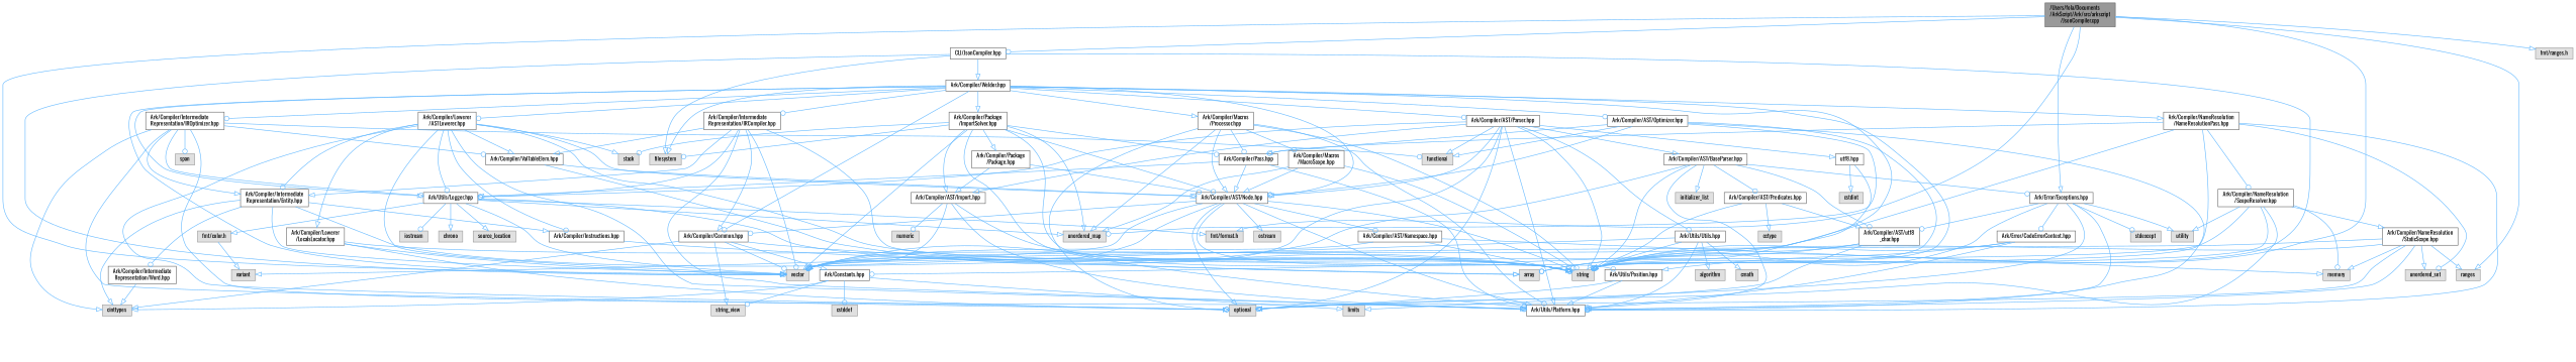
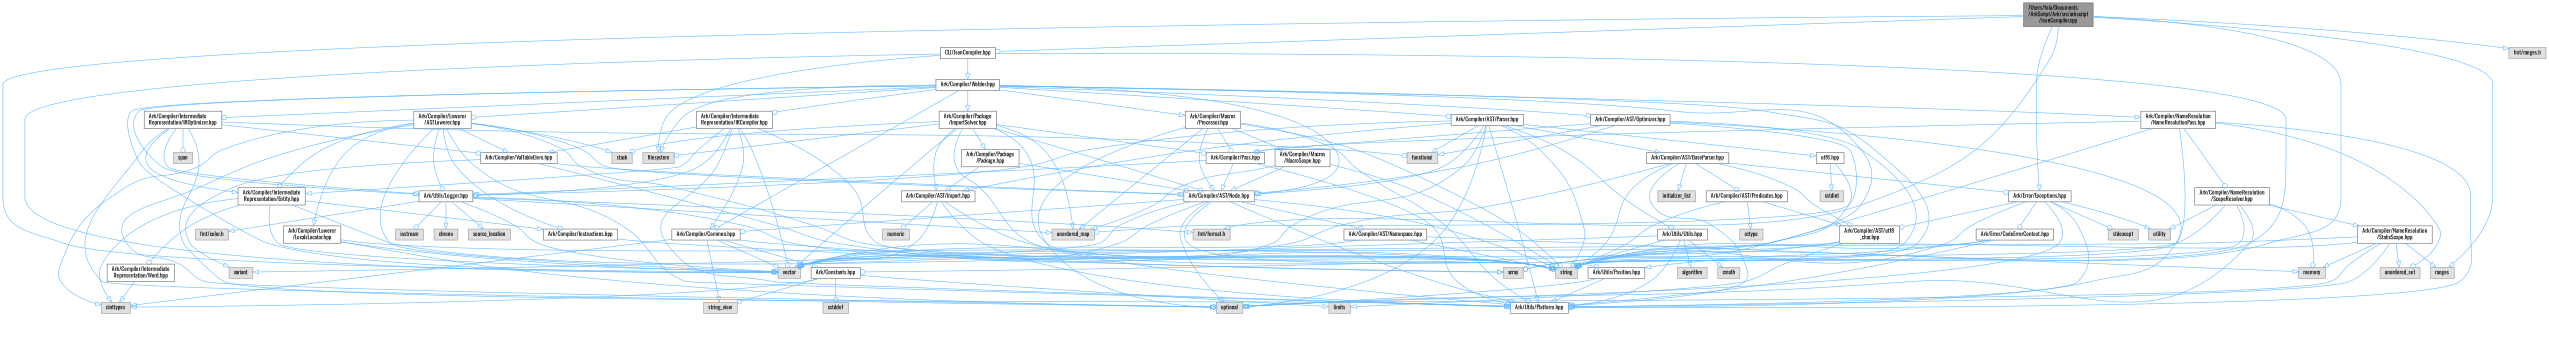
  digraph {
    fontname=Oswald
    node [color=grey40 fillcolor=white fontname=Oswald fontsize=10 shape=box style=filled]
    edge [arrowhead=onormal color=steelblue1 fontname=Oswald fontsize=10 labelfontname=Helvetica labelfontsize=10 style=solid]
    n1 [color=gray40 fillcolor=grey60 fontcolor=black height=0.2 label="/Users/fola/Documents\l/ArkScript/Ark/src/arkscript\l/JsonCompiler.cpp" width=0.4]
    n2 [height=0.2 label="CLI/JsonCompiler.hpp" width=0.4]
    n3 [color=grey60 fillcolor="#E0E0E0" height=0.2 label=vector width=0.4]
    n4 [color=grey60 fillcolor="#E0E0E0" height=0.2 label=string width=0.4]
    n5 [height=0.2 label="Ark/Error/Exceptions.hpp" width=0.4]
    n6 [color=grey60 fillcolor="#E0E0E0" height=0.2 label="fmt/format.h" width=0.4]
    n7 [color=grey60 fillcolor="#E0E0E0" height=0.2 label=ranges width=0.4]
    n8 [color=grey60 fillcolor="#E0E0E0" height=0.2 label="fmt/ranges.h" width=0.4]
    n9 [color=grey60 fillcolor="#E0E0E0" height=0.2 label=filesystem width=0.4]
    n10 [height=0.2 label="Ark/Compiler/Welder.hpp" width=0.4]
    n11 [color=grey60 fillcolor="#E0E0E0" height=0.2 label=optional width=0.4]
    n12 [height=0.2 label="Ark/Utils/Platform.hpp" width=0.4]
    n13 [height=0.2 label="Ark/Compiler/AST/utf8\l_char.hpp" width=0.4]
    n14 [color=grey60 fillcolor="#E0E0E0" height=0.2 label=utility width=0.4]
    n15 [color=grey60 fillcolor="#E0E0E0" height=0.2 label=stdexcept width=0.4]
    n16 [height=0.2 label="Ark/Error/CodeErrorContext.hpp" width=0.4]
    n17 [height=0.2 label="Ark/Compiler/AST/Node.hpp" width=0.4]
    n18 [color=grey60 fillcolor="#E0E0E0" height=0.2 label=variant width=0.4]
-   n19 [color=grey60 fillcolor="#E0E0E0" height=0.2 label=ostream width=0.4]
    n20 [height=0.2 label="Ark/Compiler/AST/Namespace.hpp" width=0.4]
    n21 [height=0.2 label="Ark/Compiler/Common.hpp" width=0.4]
    n22 [height=0.2 label="Ark/Utils/Position.hpp" width=0.4]
    n23 [height=0.2 label="Ark/Constants.hpp" width=0.4]
    n24 [height=0.2 label="Ark/Compiler/AST/Parser.hpp" width=0.4]
    n25 [height=0.2 label="Ark/Utils/Logger.hpp" width=0.4]
    n26 [height=0.2 label="Ark/Compiler/Lowerer\l/ASTLowerer.hpp" width=0.4]
    n27 [height=0.2 label="Ark/Compiler/Intermediate\lRepresentation/IROptimizer.hpp" width=0.4]
    n28 [height=0.2 label="Ark/Compiler/Intermediate\lRepresentation/IRCompiler.hpp" width=0.4]
    n29 [height=0.2 label="Ark/Compiler/Package\l/ImportSolver.hpp" width=0.4]
    n30 [height=0.2 label="Ark/Compiler/Macros\l/Processor.hpp" width=0.4]
    n31 [height=0.2 label="Ark/Compiler/AST/Optimizer.hpp" width=0.4]
    n32 [height=0.2 label="Ark/Compiler/NameResolution\l/NameResolutionPass.hpp" width=0.4]
    n33 [color=grey60 fillcolor="#E0E0E0" height=0.2 label=memory width=0.4]
    n34 [color=grey60 fillcolor="#E0E0E0" height=0.2 label=array width=0.4]
    n35 [color=grey60 fillcolor="#E0E0E0" height=0.2 label=string_view width=0.4]
    n36 [color=grey60 fillcolor="#E0E0E0" height=0.2 label=cinttypes width=0.4]
    n37 [color=grey60 fillcolor="#E0E0E0" height=0.2 label=limits width=0.4]
    n38 [color=grey60 fillcolor="#E0E0E0" height=0.2 label=cstddef width=0.4]
    n39 [height=0.2 label="Ark/Compiler/AST/BaseParser.hpp" width=0.4]
    n40 [height=0.2 label="Ark/Compiler/AST/Import.hpp" width=0.4]
    n41 [height=0.2 label="Ark/Utils/Utils.hpp" width=0.4]
    n42 [color=grey60 fillcolor="#E0E0E0" height=0.2 label=functional width=0.4]
    n43 [height=0.2 label="utf8.hpp" width=0.4]
    n44 [color=grey60 fillcolor="#E0E0E0" height=0.2 label=iostream width=0.4]
    n45 [color=grey60 fillcolor="#E0E0E0" height=0.2 label=chrono width=0.4]
    n46 [color=grey60 fillcolor="#E0E0E0" height=0.2 label=source_location width=0.4]
    n47 [color=grey60 fillcolor="#E0E0E0" height=0.2 label=unordered_map width=0.4]
    n48 [color=grey60 fillcolor="#E0E0E0" height=0.2 label="fmt/color.h" width=0.4]
    n49 [color=grey60 fillcolor="#E0E0E0" height=0.2 label=stack width=0.4]
    n50 [height=0.2 label="Ark/Compiler/Instructions.hpp" width=0.4]
    n51 [height=0.2 label="Ark/Compiler/Intermediate\lRepresentation/Entity.hpp" width=0.4]
    n52 [height=0.2 label="Ark/Compiler/ValTableElem.hpp" width=0.4]
    n53 [height=0.2 label="Ark/Compiler/Lowerer\l/LocalsLocator.hpp" width=0.4]
    n54 [color=grey60 fillcolor="#E0E0E0" height=0.2 label=span width=0.4]
    n55 [height=0.2 label="Ark/Compiler/Pass.hpp" width=0.4]
    n56 [height=0.2 label="Ark/Compiler/Package\l/Package.hpp" width=0.4]
    n57 [height=0.2 label="Ark/Compiler/Macros\l/MacroScope.hpp" width=0.4]
    n58 [color=grey60 fillcolor="#E0E0E0" height=0.2 label=unordered_set width=0.4]
    n59 [height=0.2 label="Ark/Compiler/NameResolution\l/ScopeResolver.hpp" width=0.4]
    n60 [color=grey60 fillcolor="#E0E0E0" height=0.2 label=initializer_list width=0.4]
    n61 [height=0.2 label="Ark/Compiler/AST/Predicates.hpp" width=0.4]
    n62 [color=grey60 fillcolor="#E0E0E0" height=0.2 label=numeric width=0.4]
    n63 [color=grey60 fillcolor="#E0E0E0" height=0.2 label=algorithm width=0.4]
    n64 [color=grey60 fillcolor="#E0E0E0" height=0.2 label=cmath width=0.4]
    n65 [color=grey60 fillcolor="#E0E0E0" height=0.2 label=cstdint width=0.4]
    n66 [color=grey60 fillcolor="#E0E0E0" height=0.2 label=cctype width=0.4]
    n67 [height=0.2 label="Ark/Compiler/Intermediate\lRepresentation/Word.hpp" width=0.4]
    n68 [height=0.2 label="Ark/Compiler/NameResolution\l/StaticScope.hpp" width=0.4]
    n1 -> n2 [arrowhead=odot]
    n1 -> n3
    n1 -> n4 [arrowhead=odot]
    n1 -> n5
    n1 -> n6
    n1 -> n7
    n1 -> n8
    n2 -> n3
    n2 -> n4
    n2 -> n9
    n2 -> n10
    n5 -> n4
    n5 -> n11
    n5 -> n12 [arrowhead=odot]
    n5 -> n13 [arrowhead=odot]
    n5 -> n14
    n5 -> n15 [arrowhead=odot]
    n5 -> n16 [arrowhead=odot]
    n10 -> n3
    n10 -> n4
    n10 -> n9
    n10 -> n17
    n10 -> n21 [arrowhead=odot]
    n10 -> n23 [arrowhead=odot]
    n10 -> n24 [arrowhead=odot]
    n10 -> n25
    n10 -> n26 [arrowhead=odot]
    n10 -> n27 [arrowhead=odot]
    n10 -> n28 [arrowhead=odot]
    n10 -> n29
    n10 -> n30
    n10 -> n31 [arrowhead=odot]
    n10 -> n32
    n13 -> n4
    n13 -> n34 [arrowhead=odot]
    n13 -> n37
    n16 -> n4 [arrowhead=odot]
    n16 -> n12 [arrowhead=odot]
    n16 -> n22
    n17 -> n3 [arrowhead=odot]
    n17 -> n4
    n17 -> n11
    n17 -> n12
    n17 -> n18
-   n17 -> n19
    n17 -> n20 [arrowhead=odot]
    n17 -> n21 [arrowhead=odot]
    n17 -> n22 [arrowhead=odot]
    n20 -> n3
    n20 -> n4 [arrowhead=odot]
    n20 -> n33
    n21 -> n3 [arrowhead=odot]
    n21 -> n23
    n21 -> n34
    n21 -> n35
    n21 -> n36
    n22 -> n11 [arrowhead=odot]
    n22 -> n12
    n23 -> n35 [arrowhead=odot]
    n23 -> n36
    n23 -> n37
    n23 -> n38 [arrowhead=odot]
    n24 -> n3 [arrowhead=odot]
    n24 -> n4
    n24 -> n11 [arrowhead=odot]
    n24 -> n12
    n24 -> n17 [arrowhead=odot]
    n24 -> n25 [arrowhead=odot]
    n24 -> n39
    n24 -> n40
    n24 -> n41 [arrowhead=odot]
    n24 -> n42
    n24 -> n43
    n25 -> n3
    n25 -> n4 [arrowhead=odot]
    n25 -> n6
    n25 -> n44 [arrowhead=odot]
    n25 -> n45
    n25 -> n46
    n25 -> n47
    n25 -> n48
    n26 -> n3
    n26 -> n4 [arrowhead=odot]
    n26 -> n11 [arrowhead=odot]
    n26 -> n12
    n26 -> n17
    n26 -> n25 [arrowhead=odot]
-   n27 -> n36
+   n26 -> n36
    n26 -> n49
    n26 -> n50 [arrowhead=odot]
    n26 -> n51 [arrowhead=odot]
    n26 -> n52
    n26 -> n53
    n27 -> n11 [arrowhead=odot]
    n27 -> n12
    n27 -> n25 [arrowhead=odot]
    n27 -> n42 [arrowhead=odot]
    n27 -> n51
    n27 -> n52 [arrowhead=odot]
    n27 -> n54 [arrowhead=odot]
    n28 -> n3 [arrowhead=odot]
    n28 -> n4
    n28 -> n12 [arrowhead=odot]
    n28 -> n21
    n28 -> n25 [arrowhead=odot]
    n28 -> n51
    n28 -> n52
    n29 -> n3
    n29 -> n4
    n29 -> n9 [arrowhead=odot]
    n29 -> n12 [arrowhead=odot]
    n29 -> n17 [arrowhead=odot]
    n29 -> n40
    n29 -> n47
    n29 -> n49 [arrowhead=odot]
    n29 -> n55 [arrowhead=odot]
    n29 -> n56
    n30 -> n4 [arrowhead=odot]
    n30 -> n11
    n30 -> n12 [arrowhead=odot]
    n30 -> n17
    n30 -> n47
    n30 -> n55 [arrowhead=odot]
    n30 -> n57 [arrowhead=odot]
    n31 -> n4
    n31 -> n12 [arrowhead=odot]
    n31 -> n17 [arrowhead=odot]
    n31 -> n42
    n31 -> n47 [arrowhead=odot]
    n31 -> n55 [arrowhead=odot]
    n32 -> n3
    n32 -> n4 [arrowhead=odot]
    n32 -> n12 [arrowhead=odot]
    n32 -> n55
    n32 -> n58 [arrowhead=odot]
    n32 -> n59 [arrowhead=odot]
    n39 -> n3
    n39 -> n4 [arrowhead=odot]
    n39 -> n5 [arrowhead=odot]
    n39 -> n12
    n39 -> n13 [arrowhead=odot]
    n39 -> n60
    n39 -> n61 [arrowhead=odot]
    n40 -> n3
    n40 -> n4
    n40 -> n12 [arrowhead=odot]
    n40 -> n62 [arrowhead=odot]
    n41 -> n3
    n41 -> n4
    n41 -> n12 [arrowhead=odot]
    n41 -> n63
    n41 -> n64
    n43 -> n34 [arrowhead=odot]
    n43 -> n65
    n50 -> n34
    n51 -> n3
    n51 -> n4
    n51 -> n36
    n51 -> n50
    n51 -> n67 [arrowhead=odot]
    n52 -> n4
    n52 -> n17 [arrowhead=odot]
-   n48 -> n18
+   n52 -> n18
    n53 -> n3 [arrowhead=odot]
    n53 -> n4
    n53 -> n11
    n55 -> n12 [arrowhead=odot]
    n55 -> n17
    n55 -> n25
    n56 -> n17 [arrowhead=odot]
    n56 -> n40
    n57 -> n4 [arrowhead=odot]
    n57 -> n17
    n57 -> n47
    n59 -> n3 [arrowhead=odot]
    n59 -> n4
    n59 -> n11
    n59 -> n14
    n59 -> n33 [arrowhead=odot]
    n59 -> n68
    n61 -> n4 [arrowhead=odot]
    n61 -> n13
    n61 -> n66
    n67 -> n36
    n68 -> n3
    n68 -> n4
    n68 -> n7
    n68 -> n11
    n68 -> n12
    n68 -> n33
    n68 -> n58
  }
